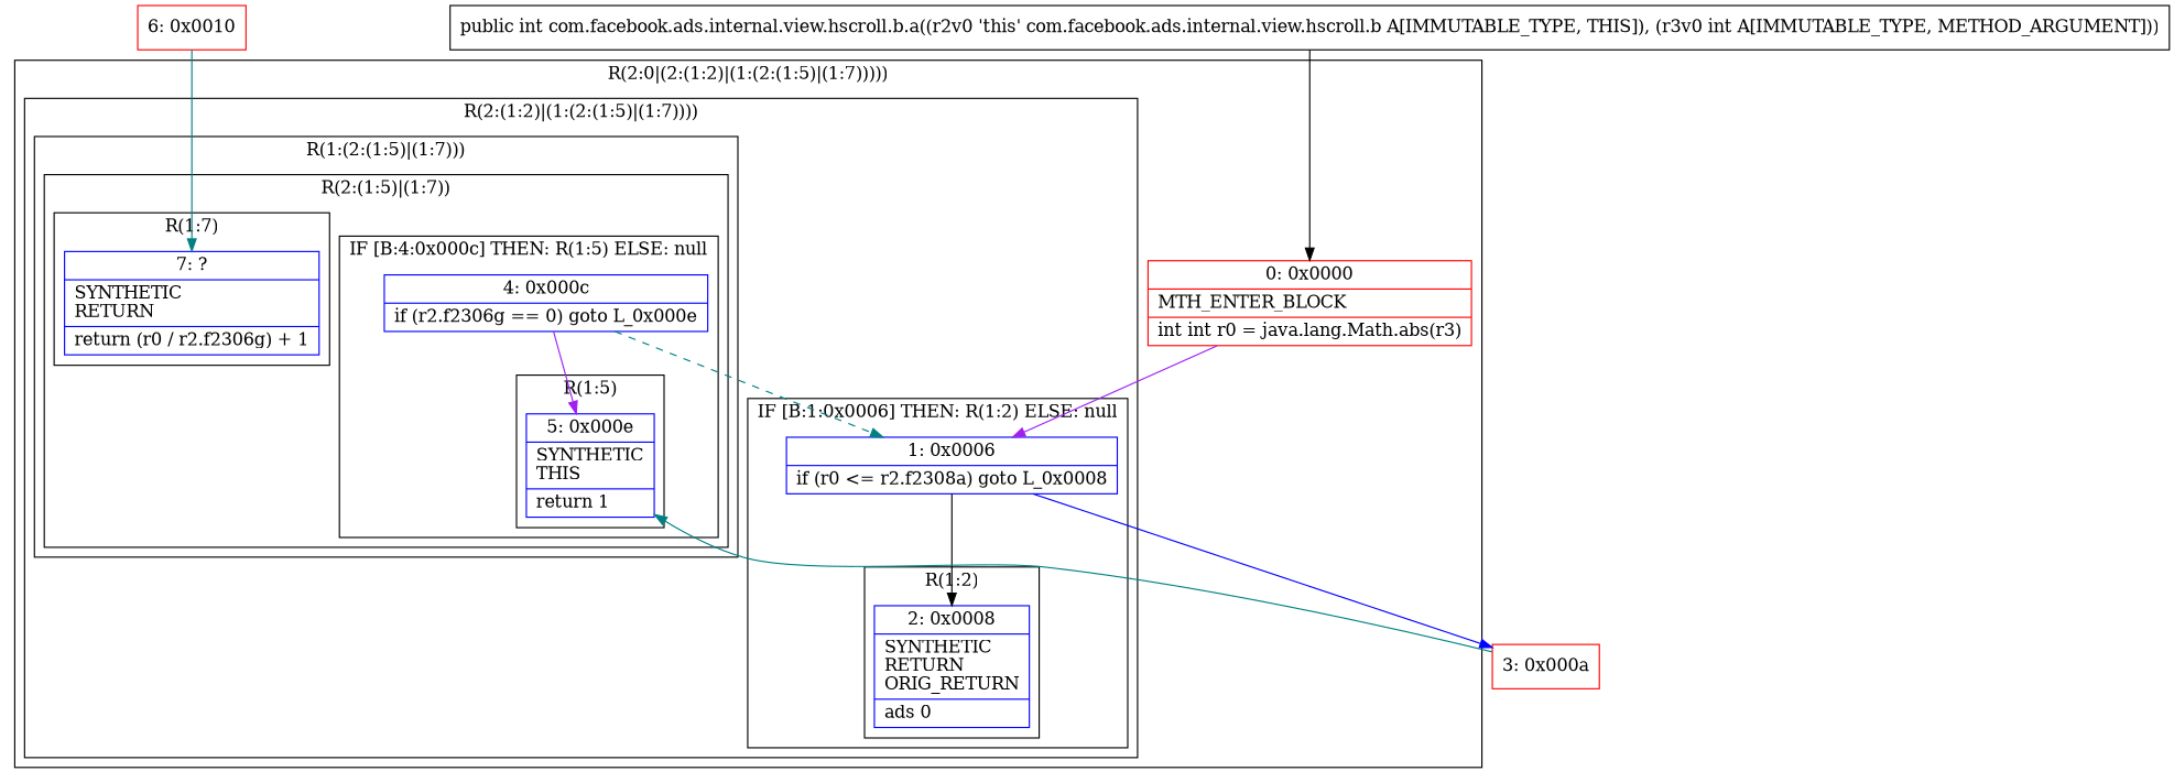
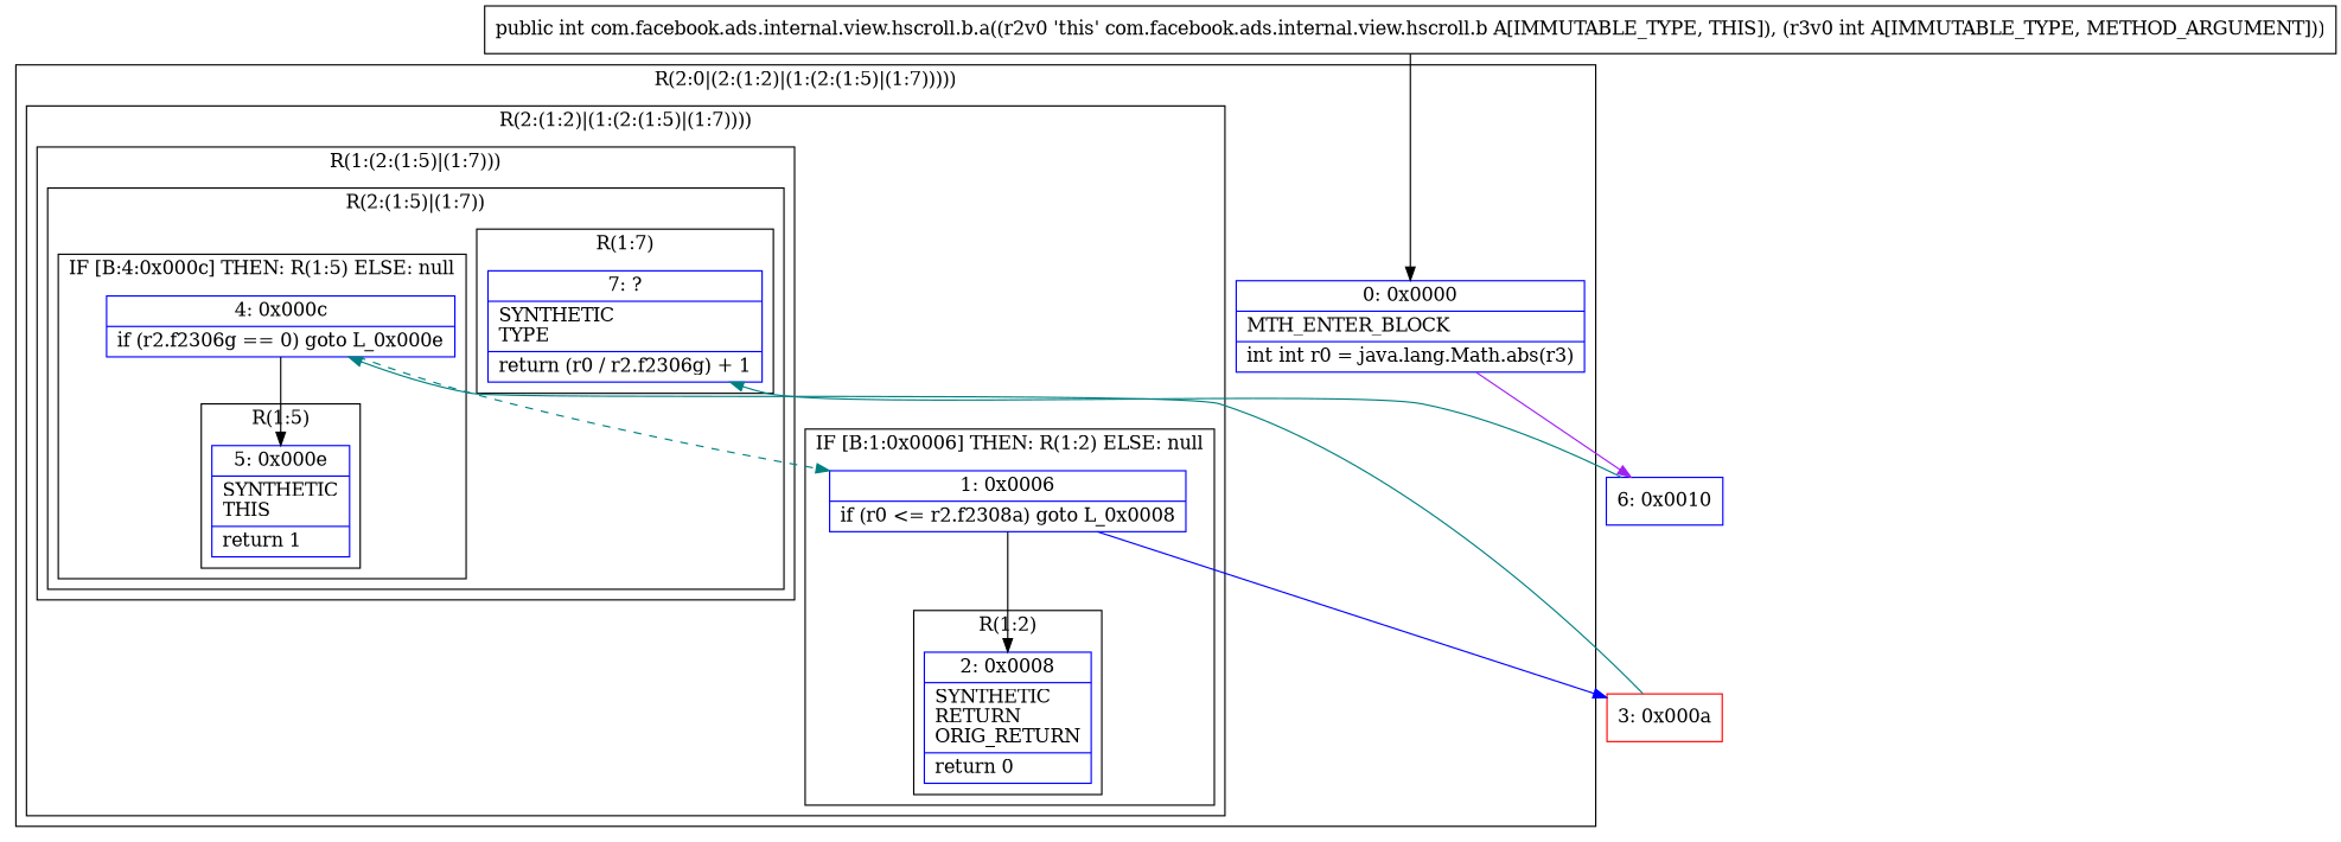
  digraph {
    node [color=blue shape=record]
    edge [color=teal]
-   n1 [label="{2\:\ 0x0008|SYNTHETIC\lRETURN\lORIG_RETURN\l|ads 0\l}"]
+   n1 [label="{2\:\ 0x0008|SYNTHETIC\lRETURN\lORIG_RETURN\l|return 0\l}"]
    n2 [label="{1\:\ 0x0006|if (r0 \<= r2.f2308a) goto L_0x0008\l}"]
    n3 [label="{5\:\ 0x000e|SYNTHETIC\lTHIS\l|return 1\l}"]
    n4 [label="{4\:\ 0x000c|if (r2.f2306g == 0) goto L_0x000e\l}"]
-   n5 [label="{7\:\ ?|SYNTHETIC\lRETURN\l|return (r0 \/ r2.f2306g) + 1\l}"]
-   n6 [color=red label="{0\:\ 0x0000|MTH_ENTER_BLOCK\l|int int r0 = java.lang.Math.abs(r3)\l}"]
+   n5 [label="{7\:\ ?|SYNTHETIC\lTYPE\l|return (r0 \/ r2.f2306g) + 1\l}"]
+   n6 [label="{0\:\ 0x0000|MTH_ENTER_BLOCK\l|int int r0 = java.lang.Math.abs(r3)\l}"]
    n7 [color=red label="{3\:\ 0x000a}"]
-   n8 [color=red label="{6\:\ 0x0010}"]
+   n8 [label="{6\:\ 0x0010}"]
    n9 [label="{public int com.facebook.ads.internal.view.hscroll.b.a((r2v0 'this' com.facebook.ads.internal.view.hscroll.b A[IMMUTABLE_TYPE, THIS]), (r3v0 int A[IMMUTABLE_TYPE, METHOD_ARGUMENT])) }" color=""]
    subgraph cluster_1 {
      label="R(2:0|(2:(1:2)|(1:(2:(1:5)|(1:7)))))"
      n6
      subgraph cluster_2 {
        label="R(2:(1:2)|(1:(2:(1:5)|(1:7))))"
        subgraph cluster_3 {
          label="IF [B:1:0x0006] THEN: R(1:2) ELSE: null"
          n2
          subgraph cluster_4 {
            label="R(1:2)"
            n1
          }
        }
        subgraph cluster_5 {
          label="R(1:(2:(1:5)|(1:7)))"
          subgraph cluster_6 {
            label="R(2:(1:5)|(1:7))"
            subgraph cluster_7 {
              label="IF [B:4:0x000c] THEN: R(1:5) ELSE: null"
              n4
              subgraph cluster_8 {
                label="R(1:5)"
                n3
              }
            }
            subgraph cluster_9 {
              label="R(1:7)"
              n5
            }
          }
        }
      }
    }
    n2 -> n1 [color=black]
    n2 -> n7 [color=blue style=solid]
    n4 -> n2 [style=dashed]
-   n4 -> n3 [color=purple]
-   n6 -> n2 [color=purple]
-   n7 -> n3
+   n4 -> n3 [color=black]
+   n6 -> n8 [color=purple]
+   n7 -> n4
    n8 -> n5
    n9 -> n6 [color=black]
  }
